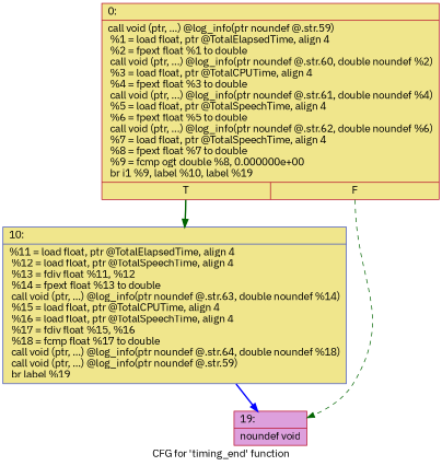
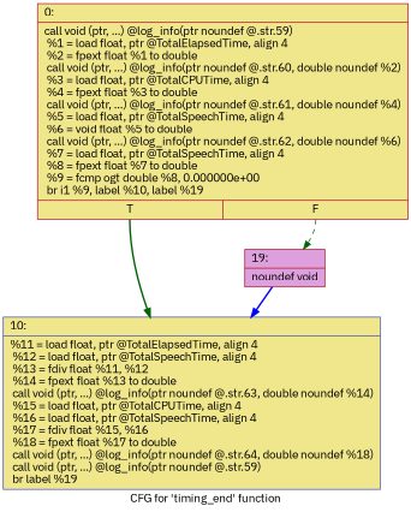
  digraph {
    fontname="IBM Plex Sans"
    label="CFG for 'timing_end' function"
    node [color="#b70d28ff" fillcolor=khaki fontname="IBM Plex Sans" shape=record style=filled]
    edge [color=darkgreen fontname="IBM Plex Sans" style=bold]
-   n1 [label="{0:\l|  call void (ptr, ...) @log_info(ptr noundef @.str.59)\l  %1 = load float, ptr @TotalElapsedTime, align 4\l  %2 = fpext float %1 to double\l  call void (ptr, ...) @log_info(ptr noundef @.str.60, double noundef %2)\l  %3 = load float, ptr @TotalCPUTime, align 4\l  %4 = fpext float %3 to double\l  call void (ptr, ...) @log_info(ptr noundef @.str.61, double noundef %4)\l  %5 = load float, ptr @TotalSpeechTime, align 4\l  %6 = fpext float %5 to double\l  call void (ptr, ...) @log_info(ptr noundef @.str.62, double noundef %6)\l  %7 = load float, ptr @TotalSpeechTime, align 4\l  %8 = fpext float %7 to double\l  %9 = fcmp ogt double %8, 0.000000e+00\l  br i1 %9, label %10, label %19\l|{<s0>T|<s1>F}}"]
-   n2 [color="#3d50c3ff" label="{10:\l|  %11 = load float, ptr @TotalElapsedTime, align 4\l  %12 = load float, ptr @TotalSpeechTime, align 4\l  %13 = fdiv float %11, %12\l  %14 = fpext float %13 to double\l  call void (ptr, ...) @log_info(ptr noundef @.str.63, double noundef %14)\l  %15 = load float, ptr @TotalCPUTime, align 4\l  %16 = load float, ptr @TotalSpeechTime, align 4\l  %17 = fdiv float %15, %16\l  %18 = fcmp float %17 to double\l  call void (ptr, ...) @log_info(ptr noundef @.str.64, double noundef %18)\l  call void (ptr, ...) @log_info(ptr noundef @.str.59)\l  br label %19\l}"]
+   n1 [label="{0:\l|  call void (ptr, ...) @log_info(ptr noundef @.str.59)\l  %1 = load float, ptr @TotalElapsedTime, align 4\l  %2 = fpext float %1 to double\l  call void (ptr, ...) @log_info(ptr noundef @.str.60, double noundef %2)\l  %3 = load float, ptr @TotalCPUTime, align 4\l  %4 = fpext float %3 to double\l  call void (ptr, ...) @log_info(ptr noundef @.str.61, double noundef %4)\l  %5 = load float, ptr @TotalSpeechTime, align 4\l  %6 = void float %5 to double\l  call void (ptr, ...) @log_info(ptr noundef @.str.62, double noundef %6)\l  %7 = load float, ptr @TotalSpeechTime, align 4\l  %8 = fpext float %7 to double\l  %9 = fcmp ogt double %8, 0.000000e+00\l  br i1 %9, label %10, label %19\l|{<s0>T|<s1>F}}"]
+   n2 [color="#3d50c3ff" label="{10:\l|  %11 = load float, ptr @TotalElapsedTime, align 4\l  %12 = load float, ptr @TotalSpeechTime, align 4\l  %13 = fdiv float %11, %12\l  %14 = fpext float %13 to double\l  call void (ptr, ...) @log_info(ptr noundef @.str.63, double noundef %14)\l  %15 = load float, ptr @TotalCPUTime, align 4\l  %16 = load float, ptr @TotalSpeechTime, align 4\l  %17 = fdiv float %15, %16\l  %18 = fpext float %17 to double\l  call void (ptr, ...) @log_info(ptr noundef @.str.64, double noundef %18)\l  call void (ptr, ...) @log_info(ptr noundef @.str.59)\l  br label %19\l}"]
    n3 [fillcolor=plum label="{19:\l|  noundef void\l}"]
    n1 -> n2 [tailport=s0]
    n1 -> n3 [style=dashed tailport=s1]
-   n2 -> n3 [color=blue]
+   n3 -> n2 [color=blue]
  }
